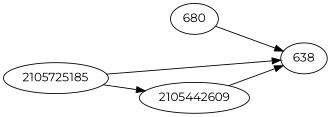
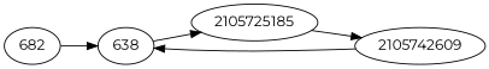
  strict digraph {
    fontname=Montserrat
    rankdir=LR
    node [fontname=Montserrat]
    edge [fontname=Montserrat]
    n1 [label=638]
-   680
+   680 [label=682]
    2105725185
-   2105742609 [label=2105442609]
+   2105742609
    680 -> n1
-   2105725185 -> n1
+   n1 -> 2105725185
    2105725185 -> 2105742609
    2105742609 -> n1
  }
